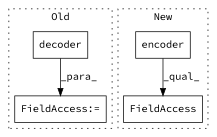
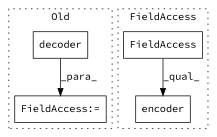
  digraph {
    fontname="Source Code Pro"
    node [a=32 fontname="Source Code Pro" l="8,1" shape=box]
    edge [fontname="Source Code Pro"]
    n1 [label=decoder s="3791,3819"]
    n2 [a=7 l=1 label="FieldAccess:=" s=3836]
    n3 [label=encoder s="3621,3634"]
    n4 [a=22 l=27 label=FieldAccess s=3652]
    subgraph cluster_1 {
      label=Old
      style=dotted
      n1
      n2
    }
    subgraph cluster_2 {
-     label=New
+     label=FieldAccess
      style=dotted
      n3
      n4
    }
    n1 -> n2 [label=_para_]
-   n3 -> n4 [label=_qual_]
+   n4 -> n3 [label=_qual_]
  }
